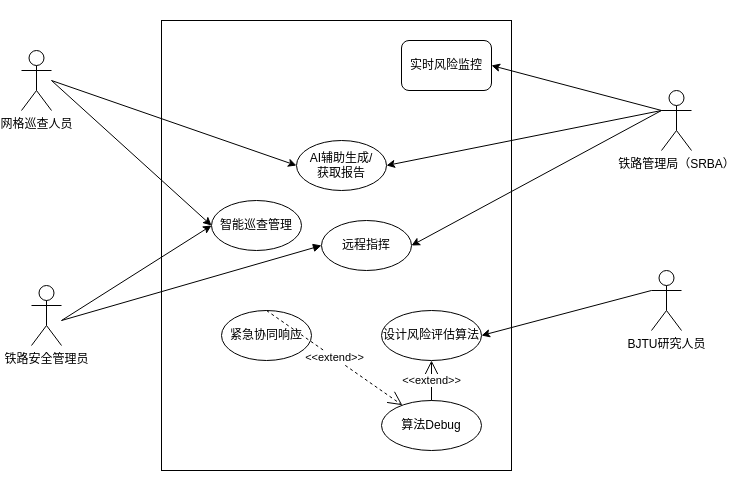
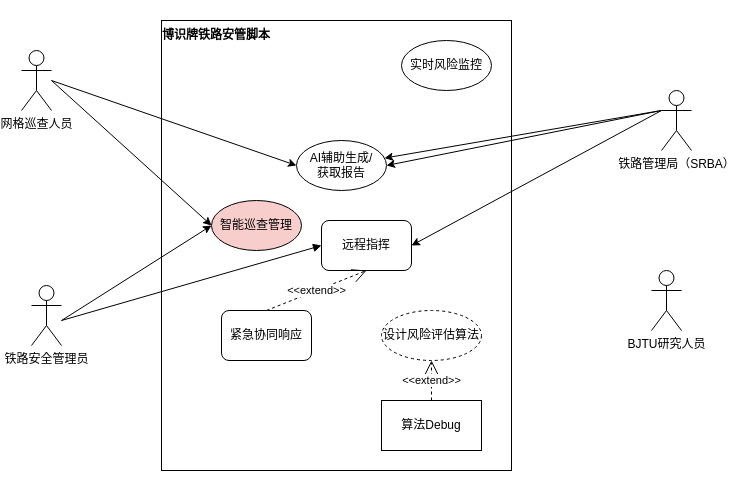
  <mxCell id="0" />
  <mxCell id="1" parent="0" />
  <mxCell id="2" value="" style="rounded=0;whiteSpace=wrap;html=1;" parent="1" vertex="1"><mxGeometry x="160" y="20" width="350" height="450" as="geometry" /></mxCell>
  <mxCell id="3" value="&lt;font style=&quot;vertical-align: inherit;&quot;&gt;&lt;font style=&quot;vertical-align: inherit;&quot;&gt;网格巡查人员&lt;/font&gt;&lt;/font&gt;" style="shape=umlActor;verticalLabelPosition=bottom;verticalAlign=top;html=1;outlineConnect=0;" parent="1" vertex="1"><mxGeometry x="20" y="50" width="30" height="60" as="geometry" /></mxCell>
  <mxCell id="4" value="&lt;font style=&quot;vertical-align: inherit;&quot;&gt;&lt;font style=&quot;vertical-align: inherit;&quot;&gt;铁路安全管理员&lt;/font&gt;&lt;/font&gt;" style="shape=umlActor;verticalLabelPosition=bottom;verticalAlign=top;html=1;outlineConnect=0;" parent="1" vertex="1"><mxGeometry x="30" y="285" width="30" height="60" as="geometry" /></mxCell>
  <mxCell id="5" value="&lt;font style=&quot;vertical-align: inherit;&quot;&gt;&lt;font style=&quot;vertical-align: inherit;&quot;&gt;铁路管理局（SRBA）&lt;/font&gt;&lt;/font&gt;" style="shape=umlActor;verticalLabelPosition=bottom;verticalAlign=top;html=1;outlineConnect=0;" parent="1" vertex="1"><mxGeometry x="660" y="90" width="30" height="60" as="geometry" /></mxCell>
  <mxCell id="6" value="AI辅助生成/&lt;div&gt;获取报告&lt;/div&gt;" style="ellipse;whiteSpace=wrap;html=1;" parent="1" vertex="1"><mxGeometry x="295" y="140" width="90" height="50" as="geometry" /></mxCell>
- <mxCell id="7" value="实时风险监控" style="whiteSpace=wrap;html=1;rounded=1;" parent="1" vertex="1"><mxGeometry x="400" y="40" width="90" height="50" as="geometry" /></mxCell>
- <mxCell id="8" value="智能巡查管理" style="ellipse;whiteSpace=wrap;html=1;" parent="1" vertex="1"><mxGeometry x="210" y="200" width="90" height="50" as="geometry" /></mxCell>
- <mxCell id="9" value="紧急协同响应" style="ellipse;whiteSpace=wrap;html=1;" parent="1" vertex="1"><mxGeometry x="220" y="310" width="90" height="50" as="geometry" /></mxCell>
- <mxCell id="10" value="远程指挥" style="ellipse;whiteSpace=wrap;html=1;" parent="1" vertex="1"><mxGeometry x="320" y="220" width="90" height="50" as="geometry" /></mxCell>
+ <mxCell id="7" value="实时风险监控" style="ellipse;whiteSpace=wrap;html=1;" parent="1" vertex="1"><mxGeometry x="400" y="40" width="90" height="50" as="geometry" /></mxCell>
+ <mxCell id="8" value="智能巡查管理" style="ellipse;whiteSpace=wrap;html=1;fillColor=#f8cecc;" parent="1" vertex="1"><mxGeometry x="210" y="200" width="90" height="50" as="geometry" /></mxCell>
+ <mxCell id="9" value="紧急协同响应" style="whiteSpace=wrap;html=1;rounded=1;" parent="1" vertex="1"><mxGeometry x="220" y="310" width="90" height="50" as="geometry" /></mxCell>
+ <mxCell id="10" value="远程指挥" style="whiteSpace=wrap;html=1;rounded=1;" parent="1" vertex="1"><mxGeometry x="320" y="220" width="90" height="50" as="geometry" /></mxCell>
+ <mxCell id="11" value="&lt;div data-docx-has-block-data=&quot;false&quot; data-lark-html-role=&quot;root&quot; data-page-id=&quot;YEhrdIaTvoggZvxtlEtc4QMWnRe&quot;&gt;&lt;div class=&quot;old-record-id-EgNMd8jZPobp9axW8APcuTESnOb&quot;&gt;&lt;strong&gt;博识牌铁路安管脚本&lt;/strong&gt;&lt;/div&gt;&lt;/div&gt;&lt;span class=&quot;lark-record-clipboard&quot; data-lark-record-format=&quot;docx/text&quot; data-lark-record-data=&quot;{&amp;quot;rootId&amp;quot;:&amp;quot;YEhrdIaTvoggZvxtlEtc4QMWnRe&amp;quot;,&amp;quot;text&amp;quot;:{&amp;quot;initialAttributedTexts&amp;quot;:{&amp;quot;text&amp;quot;:{&amp;quot;0&amp;quot;:&amp;quot;博识牌铁路安管脚本&amp;quot;},&amp;quot;attribs&amp;quot;:{&amp;quot;0&amp;quot;:&amp;quot;*0*1+9&amp;quot;}},&amp;quot;apool&amp;quot;:{&amp;quot;numToAttrib&amp;quot;:{&amp;quot;0&amp;quot;:[&amp;quot;author&amp;quot;,&amp;quot;7369065156772184067&amp;quot;],&amp;quot;1&amp;quot;:[&amp;quot;bold&amp;quot;,&amp;quot;true&amp;quot;]},&amp;quot;nextNum&amp;quot;:2}},&amp;quot;type&amp;quot;:&amp;quot;text&amp;quot;,&amp;quot;referenceRecordMap&amp;quot;:{},&amp;quot;extra&amp;quot;:{&amp;quot;channel&amp;quot;:&amp;quot;saas&amp;quot;,&amp;quot;isEqualBlockSelection&amp;quot;:false,&amp;quot;pasteRandomId&amp;quot;:&amp;quot;719aeff2-7f1b-4116-b2ea-c4e05b10d2c9&amp;quot;,&amp;quot;mention_page_title&amp;quot;:{},&amp;quot;external_mention_url&amp;quot;:{}},&amp;quot;isKeepQuoteContainer&amp;quot;:false,&amp;quot;isFromCode&amp;quot;:false,&amp;quot;selection&amp;quot;:[{&amp;quot;id&amp;quot;:34,&amp;quot;type&amp;quot;:&amp;quot;text&amp;quot;,&amp;quot;selection&amp;quot;:{&amp;quot;start&amp;quot;:44,&amp;quot;end&amp;quot;:53},&amp;quot;recordId&amp;quot;:&amp;quot;EgNMd8jZPobp9axW8APcuTESnOb&amp;quot;}],&amp;quot;payloadMap&amp;quot;:{},&amp;quot;isCut&amp;quot;:false}&quot;&gt;&lt;/span&gt;" style="text;html=1;align=center;verticalAlign=middle;whiteSpace=wrap;rounded=0;" parent="1" vertex="1"><mxGeometry x="160" y="20" width="110" height="30" as="geometry" /></mxCell>
  <mxCell id="12" value="" style="endArrow=classic;html=1;rounded=0;entryX=1;entryY=0.5;entryDx=0;entryDy=0;" parent="1" target="10" edge="1"><mxGeometry width="50" height="50" relative="1" as="geometry"><mxPoint x="660" y="110" as="sourcePoint" /><mxPoint x="500" y="250" as="targetPoint" /></mxGeometry></mxCell>
  <mxCell id="13" value="" style="endArrow=classic;html=1;rounded=0;entryX=0;entryY=0.5;entryDx=0;entryDy=0;" parent="1" target="8" edge="1"><mxGeometry width="50" height="50" relative="1" as="geometry"><mxPoint x="60" y="320" as="sourcePoint" /><mxPoint x="410" y="330" as="targetPoint" /></mxGeometry></mxCell>
  <mxCell id="14" value="" style="endArrow=classic;html=1;rounded=0;entryX=0;entryY=0.5;entryDx=0;entryDy=0;" parent="1" target="6" edge="1"><mxGeometry width="50" height="50" relative="1" as="geometry"><mxPoint x="50" y="80" as="sourcePoint" /><mxPoint x="410" y="270" as="targetPoint" /></mxGeometry></mxCell>
- <mxCell id="15" value="&amp;lt;&amp;lt;extend&amp;gt;&amp;gt;" style="endArrow=open;endSize=12;dashed=1;html=1;rounded=0;exitX=0.5;exitY=0;exitDx=0;exitDy=0;" parent="1" source="9" target="22" edge="1"><mxGeometry width="160" relative="1" as="geometry"><mxPoint x="300" y="350" as="sourcePoint" /><mxPoint x="460" y="350" as="targetPoint" /></mxGeometry></mxCell>
+ <mxCell id="15" value="&amp;lt;&amp;lt;extend&amp;gt;&amp;gt;" style="endArrow=open;endSize=12;dashed=1;html=1;rounded=0;exitX=0.5;exitY=0;exitDx=0;exitDy=0;entryX=0.5;entryY=1;entryDx=0;entryDy=0;" parent="1" source="9" target="10" edge="1"><mxGeometry width="160" relative="1" as="geometry"><mxPoint x="300" y="350" as="sourcePoint" /><mxPoint x="460" y="350" as="targetPoint" /></mxGeometry></mxCell>
  <mxCell id="16" value="" style="endArrow=classic;html=1;rounded=0;entryX=1;entryY=0.5;entryDx=0;entryDy=0;" parent="1" target="6" edge="1"><mxGeometry width="50" height="50" relative="1" as="geometry"><mxPoint x="660" y="110" as="sourcePoint" /><mxPoint x="410" y="270" as="targetPoint" /></mxGeometry></mxCell>
  <mxCell id="17" value="" style="html=1;verticalAlign=bottom;endArrow=block;curved=0;rounded=0;entryX=0;entryY=0.5;entryDx=0;entryDy=0;" parent="1" target="10" edge="1"><mxGeometry x="0.168" y="6" width="80" relative="1" as="geometry"><mxPoint x="60" y="320" as="sourcePoint" /><mxPoint x="420" y="350" as="targetPoint" /><mxPoint y="-1" as="offset" /></mxGeometry></mxCell>
- <mxCell id="18" value="" style="endArrow=classic;html=1;rounded=0;entryX=1;entryY=0.5;entryDx=0;entryDy=0;exitX=0;exitY=0.333;exitDx=0;exitDy=0;exitPerimeter=0;" parent="1" source="5" target="7" edge="1"><mxGeometry width="50" height="50" relative="1" as="geometry"><mxPoint x="650" y="220" as="sourcePoint" /><mxPoint x="360" y="210" as="targetPoint" /></mxGeometry></mxCell>
+ <mxCell id="18" value="" style="endArrow=classic;html=1;rounded=0;exitX=0;exitY=0.333;exitDx=0;exitDy=0;exitPerimeter=0;" parent="1" source="5" target="6" edge="1"><mxGeometry width="50" height="50" relative="1" as="geometry"><mxPoint x="650" y="220" as="sourcePoint" /><mxPoint x="360" y="210" as="targetPoint" /></mxGeometry></mxCell>
  <mxCell id="19" value="" style="endArrow=classic;html=1;rounded=0;entryX=0;entryY=0.5;entryDx=0;entryDy=0;" parent="1" target="8" edge="1"><mxGeometry width="50" height="50" relative="1" as="geometry"><mxPoint x="50" y="80" as="sourcePoint" /><mxPoint x="410" y="270" as="targetPoint" /></mxGeometry></mxCell>
  <mxCell id="20" value="BJTU研究人员" style="shape=umlActor;verticalLabelPosition=bottom;verticalAlign=top;html=1;outlineConnect=0;" parent="1" vertex="1"><mxGeometry x="650" y="270" width="30" height="60" as="geometry" /></mxCell>
- <mxCell id="21" value="设计风险评估算法" style="ellipse;whiteSpace=wrap;html=1;" parent="1" vertex="1"><mxGeometry x="380" y="310" width="100" height="50" as="geometry" /></mxCell>
- <mxCell id="22" value="算法Debug" style="ellipse;whiteSpace=wrap;html=1;" parent="1" vertex="1"><mxGeometry x="380" y="400" width="100" height="50" as="geometry" /></mxCell>
- <mxCell id="23" value="" style="endArrow=classic;html=1;rounded=0;exitX=0;exitY=0.333;exitDx=0;exitDy=0;exitPerimeter=0;entryX=1;entryY=0.5;entryDx=0;entryDy=0;" parent="1" source="20" target="21" edge="1"><mxGeometry width="50" height="50" relative="1" as="geometry"><mxPoint x="360" y="380" as="sourcePoint" /><mxPoint x="410" y="330" as="targetPoint" /></mxGeometry></mxCell>
- <mxCell id="24" value="&amp;lt;&amp;lt;extend&amp;gt;&amp;gt;" style="endArrow=open;endSize=12;dashed=0;html=1;rounded=0;exitX=0.5;exitY=0;exitDx=0;exitDy=0;entryX=0.5;entryY=1;entryDx=0;entryDy=0;" parent="1" source="22" target="21" edge="1"><mxGeometry width="160" relative="1" as="geometry"><mxPoint x="300" y="350" as="sourcePoint" /><mxPoint x="460" y="350" as="targetPoint" /></mxGeometry></mxCell>
+ <mxCell id="21" value="设计风险评估算法" style="ellipse;whiteSpace=wrap;html=1;dashed=1;" parent="1" vertex="1"><mxGeometry x="380" y="310" width="100" height="50" as="geometry" /></mxCell>
+ <mxCell id="22" value="算法Debug" style="whiteSpace=wrap;html=1;rounded=0;" parent="1" vertex="1"><mxGeometry x="380" y="400" width="100" height="50" as="geometry" /></mxCell>
+ <mxCell id="24" value="&amp;lt;&amp;lt;extend&amp;gt;&amp;gt;" style="endArrow=open;endSize=12;dashed=1;html=1;rounded=0;exitX=0.5;exitY=0;exitDx=0;exitDy=0;entryX=0.5;entryY=1;entryDx=0;entryDy=0;" parent="1" source="22" target="21" edge="1"><mxGeometry width="160" relative="1" as="geometry"><mxPoint x="300" y="350" as="sourcePoint" /><mxPoint x="460" y="350" as="targetPoint" /></mxGeometry></mxCell>
